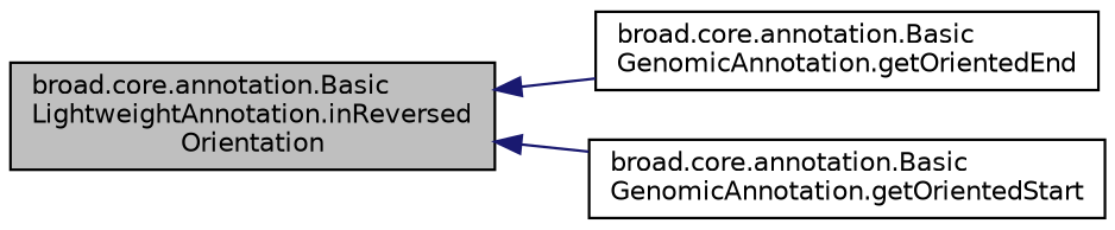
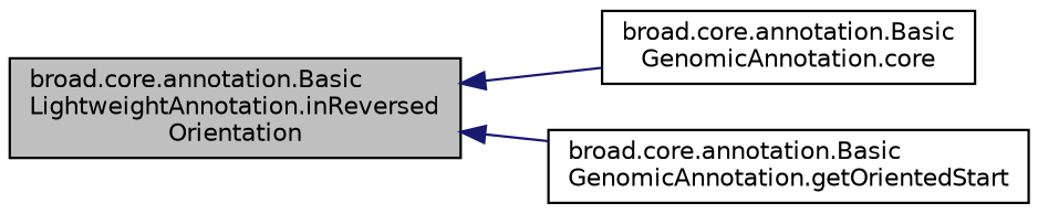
  digraph {
    rankdir=LR
    node [color=black fillcolor=white fontname=Helvetica fontsize=10 shape=record style=filled]
    edge [color=midnightblue dir=back fontname=Helvetica fontsize=10 labelfontname=Helvetica labelfontsize=10 style=solid]
    n1 [fillcolor=grey75 fontcolor=black height=0.2 label="broad.core.annotation.Basic\lLightweightAnnotation.inReversed\lOrientation" width=0.4]
-   n2 [height=0.2 label="broad.core.annotation.Basic\lGenomicAnnotation.getOrientedEnd" width=0.4]
+   n2 [height=0.2 label="broad.core.annotation.Basic\lGenomicAnnotation.core" width=0.4]
    n3 [height=0.2 label="broad.core.annotation.Basic\lGenomicAnnotation.getOrientedStart" width=0.4]
    n1 -> n2
    n1 -> n3
  }
